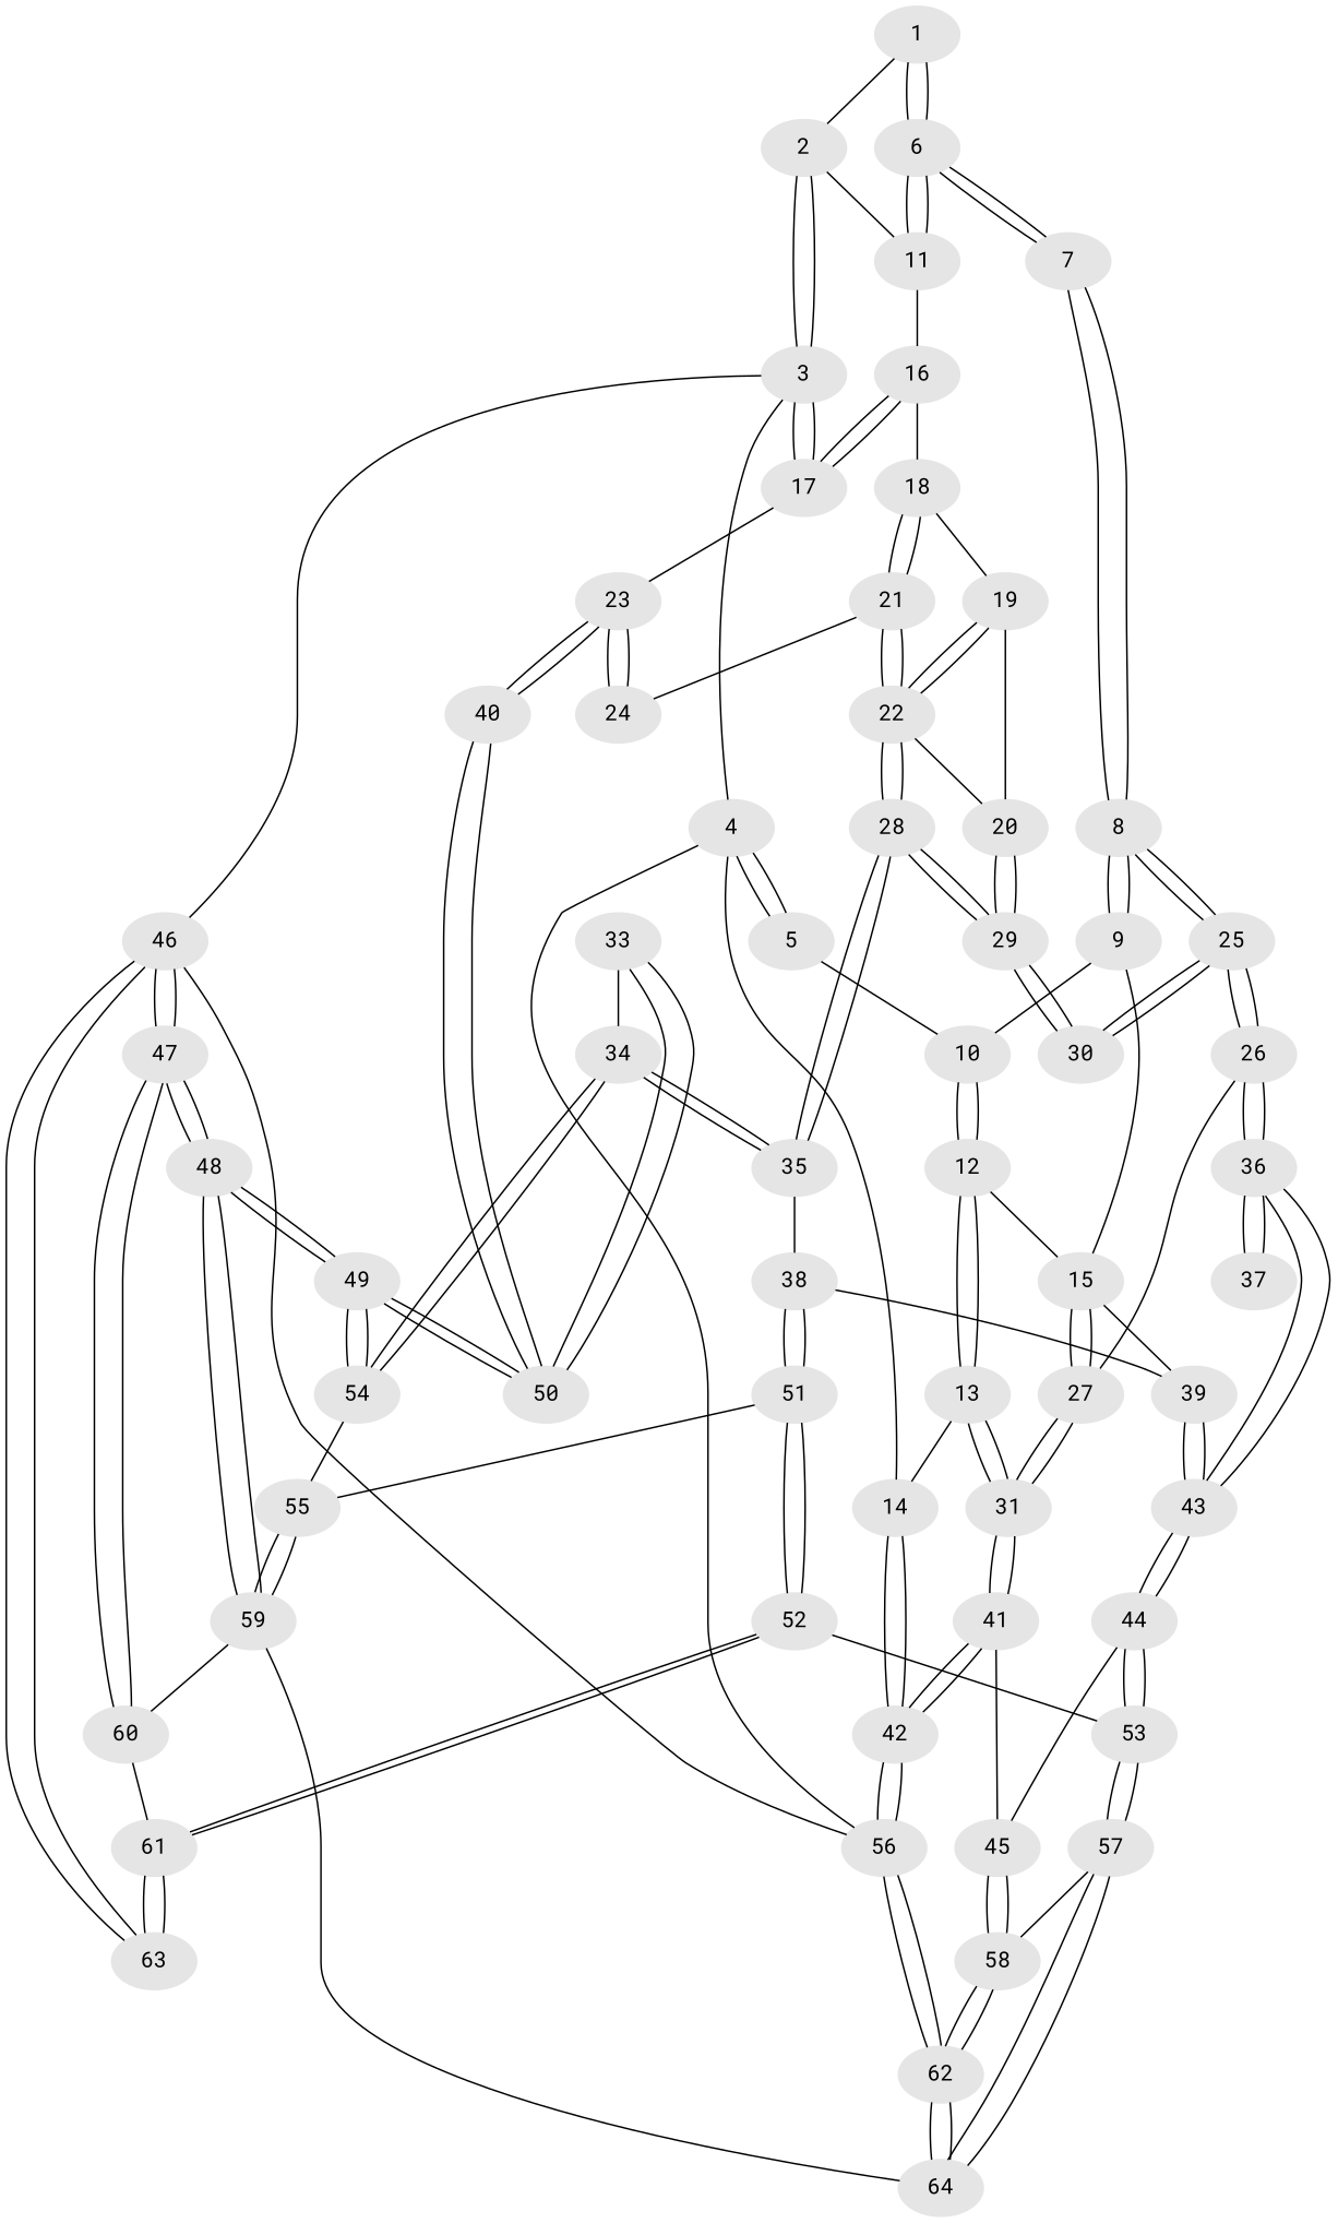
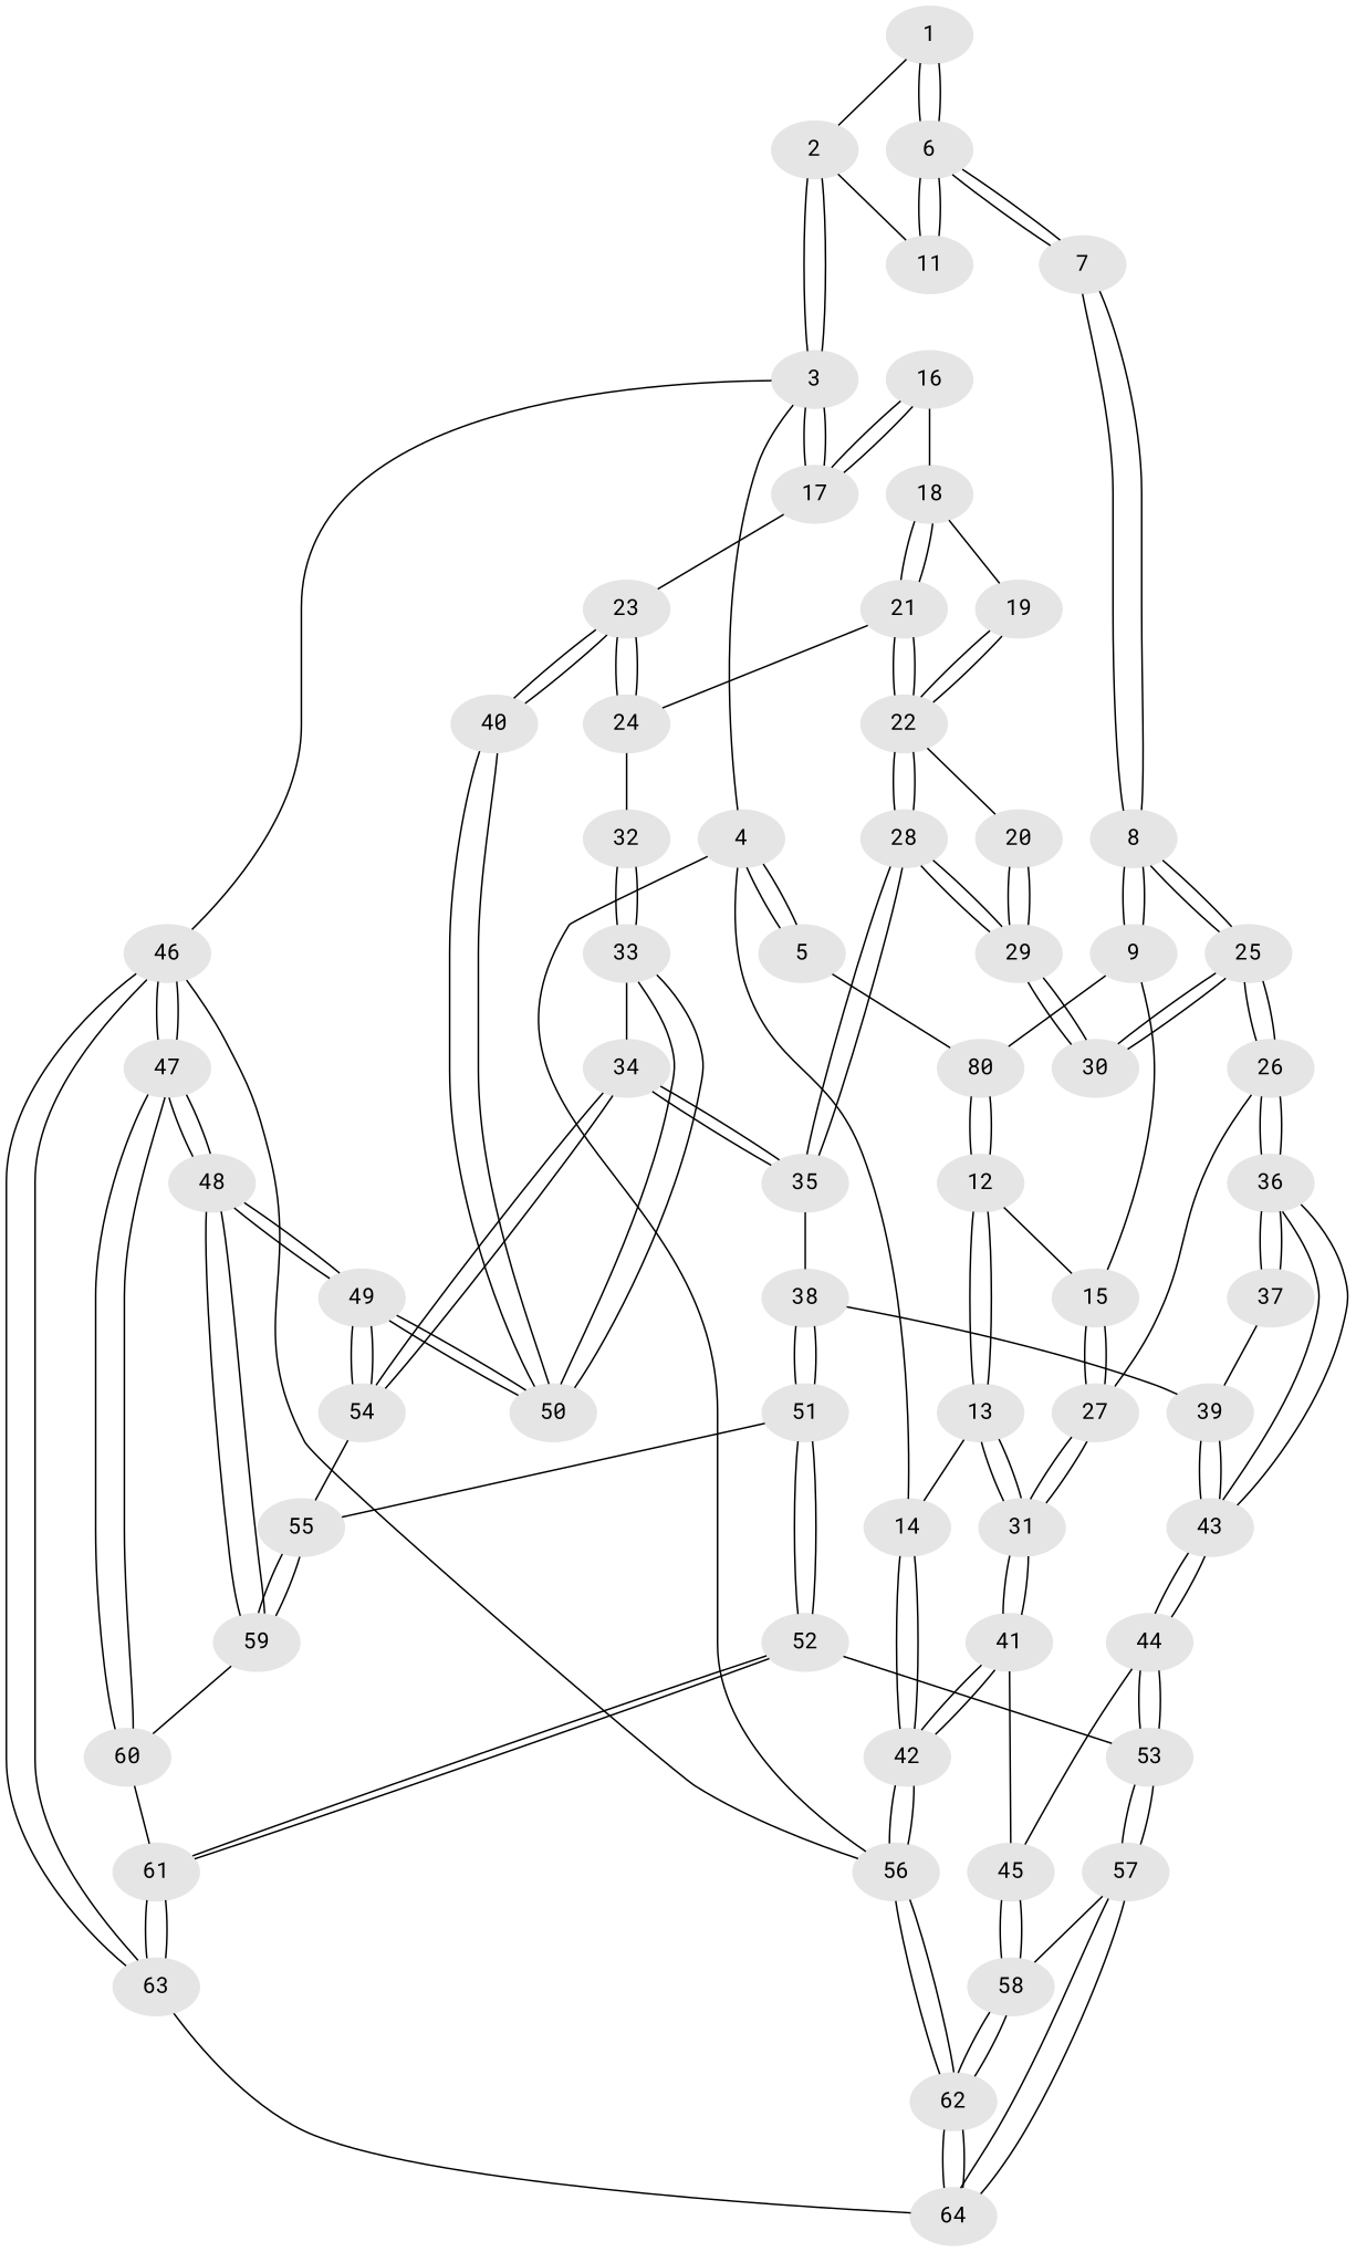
  graph {
    fontname="Roboto Mono"
    node [color=gray90 fontname="Roboto Mono" style=filled]
    edge [fontname="Roboto Mono"]
    1
    2
    6
    3
    11
    7
    4
    17
    46
    16
    5
    14
    56
    23
    47
    63
-   10
+   10 [label=80]
    42
    62
    12
    8
    9
    25
    20
    29
    15
    26
    30
    27
    13
    18
    31
    41
    19
    21
    24
    40
    22
    28
+   32
    35
    50
    33
    36
    37
    43
    38
    45
    34
    54
    55
    39
    51
    44
    52
    58
    53
    57
    48
    60
    64
    49
    59
    61
    1 -- 2
    1 -- 6
    1 -- 6
    2 -- 3
    2 -- 3
    2 -- 11
    6 -- 11
    6 -- 11
    6 -- 7
    6 -- 7
    3 -- 4
    3 -- 17
    3 -- 17
    3 -- 46
-   11 -- 16
    7 -- 8
    7 -- 8
    4 -- 5
    4 -- 5
    4 -- 14
    4 -- 56
    17 -- 23
    46 -- 56
    46 -- 47
    46 -- 47
    46 -- 63
    46 -- 63
    16 -- 17
    16 -- 17
    16 -- 18
    5 -- 10
    14 -- 42
    14 -- 42
    56 -- 62
    56 -- 62
    23 -- 24
    23 -- 24
    23 -- 40
    23 -- 40
    47 -- 48
    47 -- 48
    47 -- 60
    47 -- 60
-   59 -- 64
+   63 -- 64
    10 -- 12
    10 -- 12
    42 -- 56
    42 -- 56
    62 -- 64
    62 -- 64
    12 -- 15
    12 -- 13
    12 -- 13
    8 -- 9
    8 -- 9
    8 -- 25
    8 -- 25
    9 -- 10
    9 -- 15
    25 -- 26
    25 -- 26
    25 -- 30
    25 -- 30
    20 -- 29
    20 -- 29
    29 -- 30
    29 -- 30
    15 -- 27
    15 -- 27
    26 -- 27
    26 -- 36
    26 -- 36
    27 -- 31
    27 -- 31
    13 -- 14
    13 -- 31
    13 -- 31
    18 -- 19
    18 -- 21
    18 -- 21
    31 -- 41
    31 -- 41
    41 -- 42
    41 -- 42
    41 -- 45
-   19 -- 20
    19 -- 22
    19 -- 22
    21 -- 24
    21 -- 22
    21 -- 22
+   24 -- 32
    40 -- 50
    40 -- 50
    22 -- 20
    22 -- 28
    22 -- 28
    28 -- 29
    28 -- 29
    28 -- 35
    28 -- 35
+   32 -- 33
+   32 -- 33
    35 -- 38
    33 -- 50
    33 -- 50
    33 -- 34
    36 -- 37
    36 -- 37
    36 -- 43
    36 -- 43
-   15 -- 39
+   37 -- 39
    43 -- 44
    43 -- 44
    38 -- 39
    38 -- 51
    38 -- 51
    45 -- 58
    45 -- 58
    34 -- 35
    34 -- 35
    34 -- 54
    34 -- 54
    54 -- 55
    55 -- 59
    55 -- 59
    39 -- 43
    39 -- 43
    51 -- 55
    51 -- 52
    51 -- 52
    44 -- 45
    44 -- 53
    44 -- 53
    52 -- 53
    52 -- 61
    52 -- 61
    58 -- 62
    58 -- 62
    53 -- 57
    53 -- 57
    57 -- 58
    57 -- 64
    57 -- 64
    48 -- 49
    48 -- 49
    48 -- 59
    48 -- 59
    60 -- 61
    49 -- 50
    49 -- 50
    49 -- 54
    49 -- 54
    59 -- 60
    61 -- 63
    61 -- 63
  }
